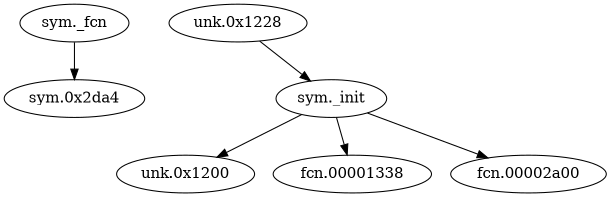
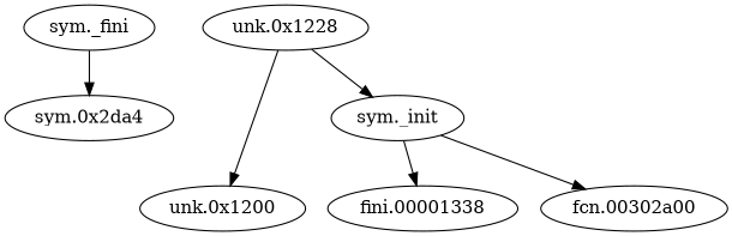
  digraph {
-   n1 [label="sym._fcn"]
+   n1 [label="sym._fini"]
    n2 [label="sym.0x2da4"]
    n3 [label="sym._init"]
    n4 [label="unk.0x1200"]
-   n5 [label="fcn.00001338"]
-   n6 [label="fcn.00002a00"]
+   n5 [label="fini.00001338"]
+   n6 [label="fcn.00302a00"]
    n7 [label="unk.0x1228"]
    n1 -> n2
-   n3 -> n4
+   n7 -> n4
    n3 -> n5
    n3 -> n6
    n7 -> n3
  }
